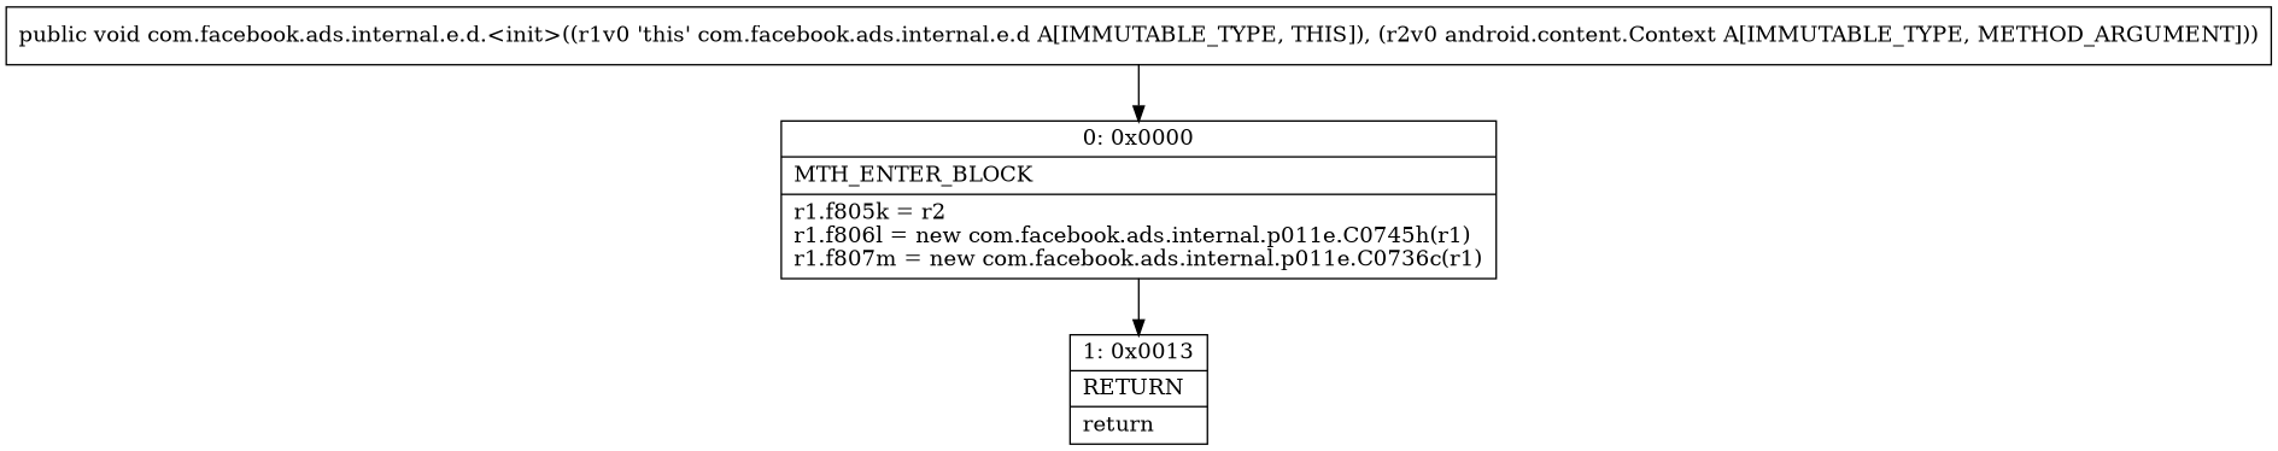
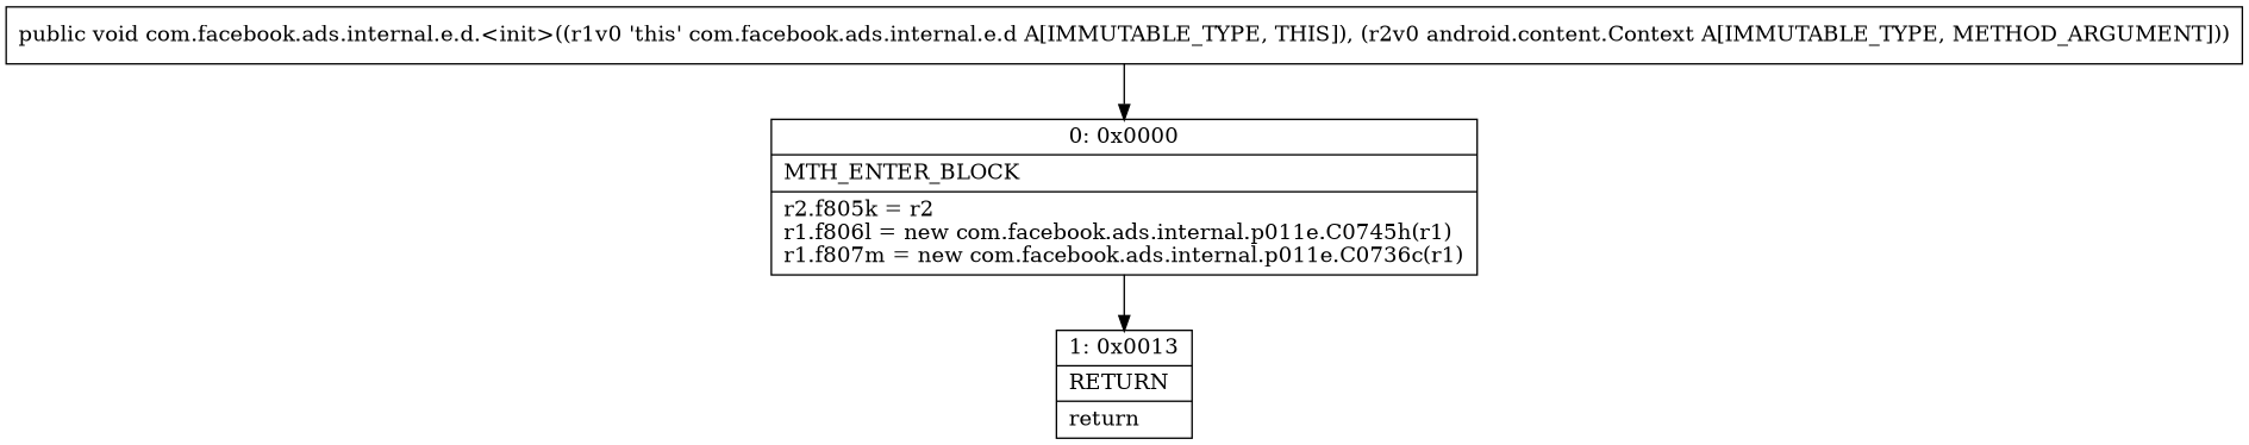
  digraph {
    node [shape=record]
-   n1 [label="{0\:\ 0x0000|MTH_ENTER_BLOCK\l|r1.f805k = r2\lr1.f806l = new com.facebook.ads.internal.p011e.C0745h(r1)\lr1.f807m = new com.facebook.ads.internal.p011e.C0736c(r1)\l}"]
+   n1 [label="{0\:\ 0x0000|MTH_ENTER_BLOCK\l|r2.f805k = r2\lr1.f806l = new com.facebook.ads.internal.p011e.C0745h(r1)\lr1.f807m = new com.facebook.ads.internal.p011e.C0736c(r1)\l}"]
    n2 [label="{1\:\ 0x0013|RETURN\l|return\l}"]
    n3 [label="{public void com.facebook.ads.internal.e.d.\<init\>((r1v0 'this' com.facebook.ads.internal.e.d A[IMMUTABLE_TYPE, THIS]), (r2v0 android.content.Context A[IMMUTABLE_TYPE, METHOD_ARGUMENT])) }"]
    n1 -> n2
    n3 -> n1
  }
